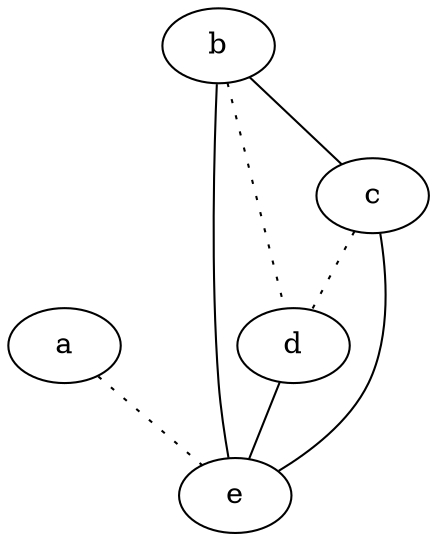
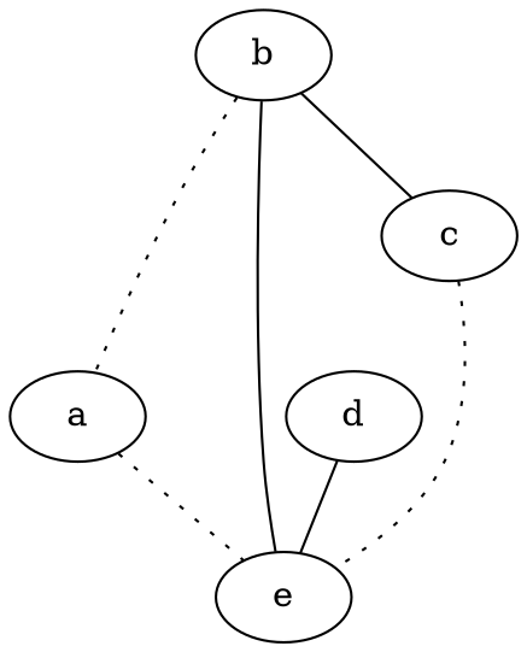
  graph {
    a
    e
    d
    b
    c
    a -- e [style=dotted]
    d -- e
    b -- e
-   b -- d [style=dotted]
+   b -- a [style=dotted]
    b -- c
-   c -- e
-   c -- d [style=dotted]
+   c -- e [style=dotted]
  }
